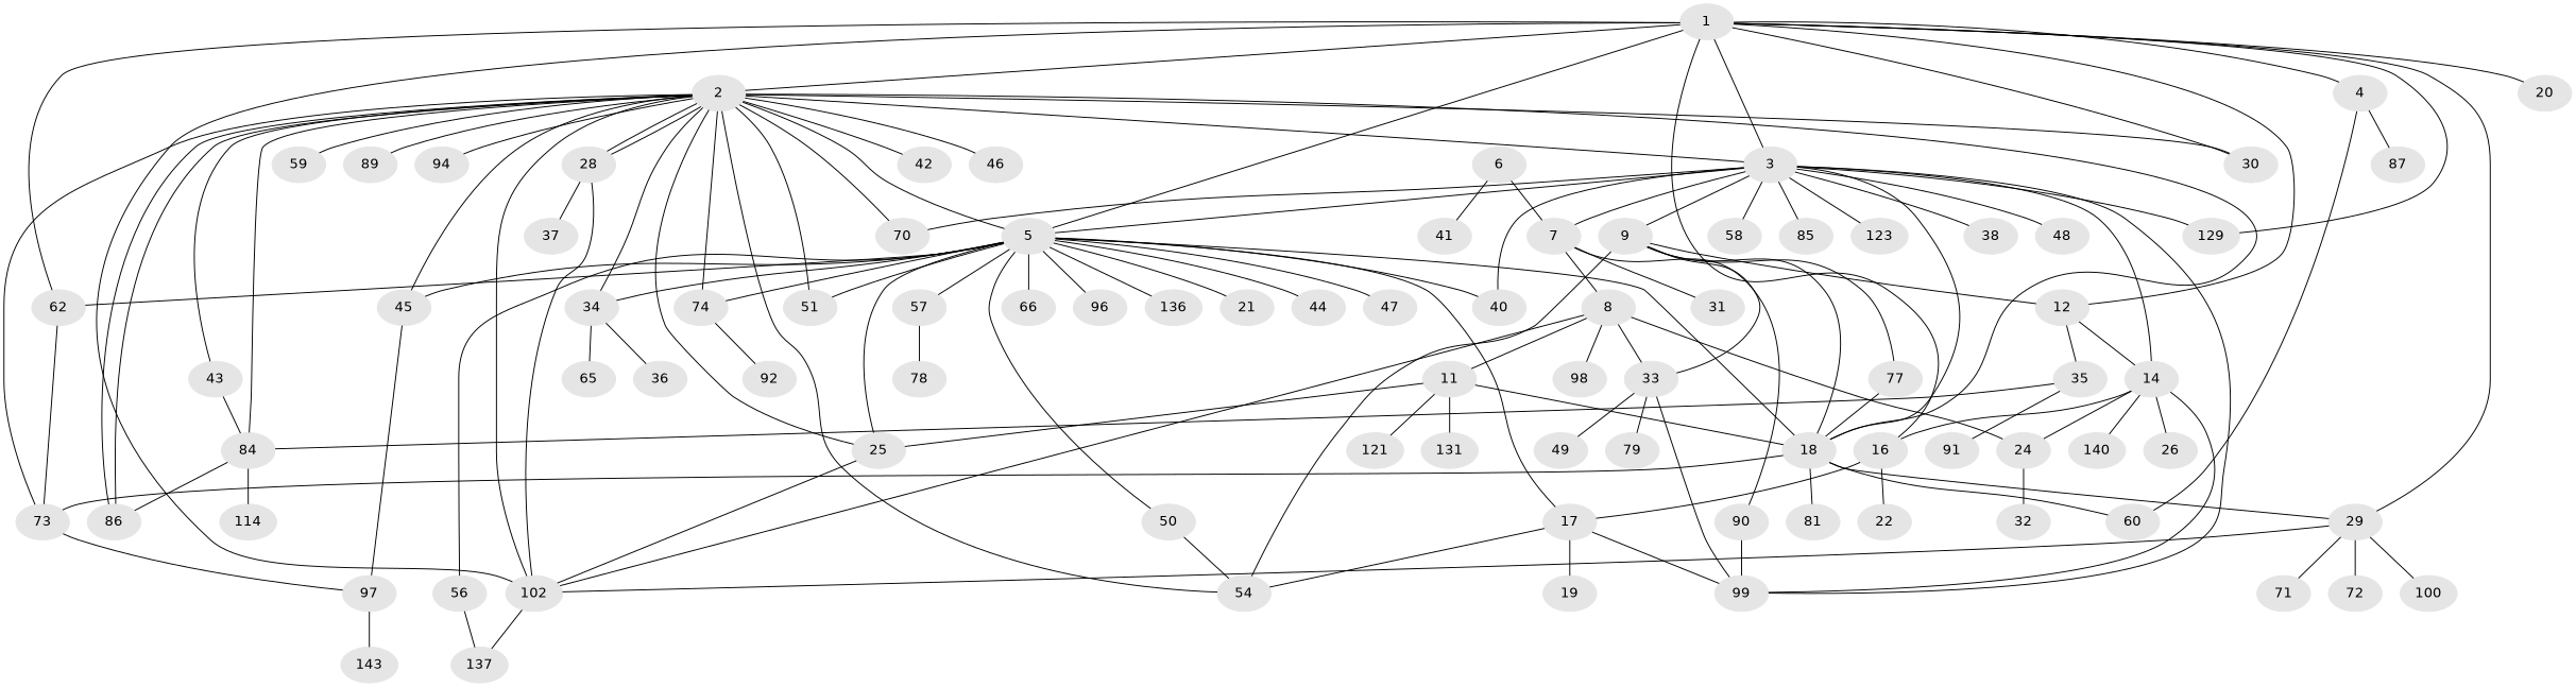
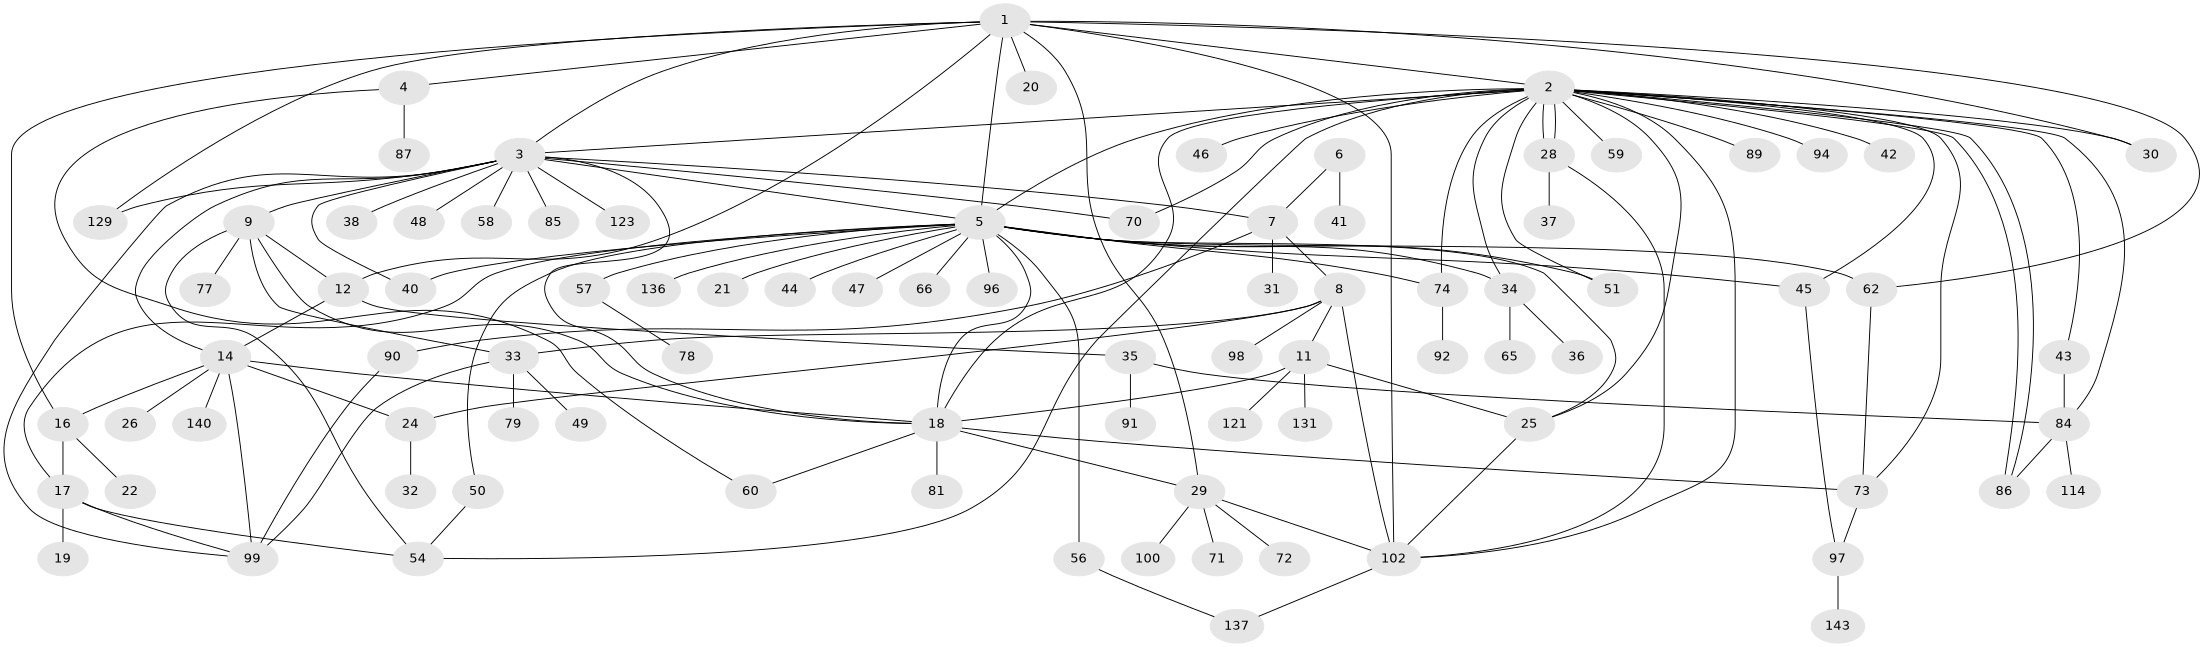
  graph {
    fontname="DejaVu Sans"
    node [color=gray90 fontname="DejaVu Sans" style=filled]
    edge [fontname="DejaVu Sans"]
    1 [super="+76"]
    2 [super="+122+124+27+39+55+61"]
    3 [super="+82+10"]
    4
    5 [super="+63+105+109+130+145+103+118+106"]
    12 [super="+67+15"]
    16 [super="+23"]
    20
    29
    30
    62
    102 [super="+132+112"]
    129 [super="+142"]
    18 [super="+83+52+127+128+138"]
    25
    28
    34
    42
    43 [super="+95+116+117"]
    45
    46
    51 [super="+88+64"]
    54 [super="+111"]
    59 [super="+110"]
    70 [super="+115"]
    73
    74 [super="+108+80"]
    84
    86 [super="+120"]
    89
    94
    7
    9
    14
    38
    40
    48
    58
    85
    99 [super="+135"]
    123
    60 [super="+126"]
    87
    17
    21
    44
    47 [super="+93"]
    50
    56
    57 [super="+113"]
    66
    96
    136
    35
    22
    71
    72
    100
    137
    81
    37
    36 [super="+68"]
    65
    97
    92
    114
    6 [super="+141+53"]
    41
    8
    31
    90
    33
    77
    24
    26
    140
    19
    78
    11
    98
    121
    131
    32
    49
    79
    91
    143
    1 -- 2 [weight=2]
    1 -- 3
    1 -- 4
    1 -- 5 [weight=2]
    1 -- 12
    1 -- 16
    1 -- 20
    1 -- 29
    1 -- 30
    1 -- 62
    1 -- 102
    1 -- 129
    2 -- 3
    2 -- 5 [weight=2]
    2 -- 30
    2 -- 102
    2 -- 18
    2 -- 25
    2 -- 28
    2 -- 28
    2 -- 34
    2 -- 42 [weight=2]
    2 -- 43
    2 -- 45
    2 -- 46
    2 -- 51 [weight=2]
    2 -- 54
    2 -- 59
    2 -- 70
    2 -- 73
    2 -- 74 [weight=2]
    2 -- 84
    2 -- 86
    2 -- 86
    2 -- 89
    2 -- 94
    3 -- 5
    3 -- 129
    3 -- 18
    3 -- 70
    3 -- 7
    3 -- 9
    3 -- 14
    3 -- 38
    3 -- 40
    3 -- 48
    3 -- 58
    3 -- 85
    3 -- 99
    3 -- 123
    4 -- 60
    4 -- 87
    5 -- 62
    5 -- 18
    5 -- 25
    5 -- 34
    5 -- 45
    5 -- 51
    5 -- 74
    5 -- 40
    5 -- 17
    5 -- 21
    5 -- 44
    5 -- 47
    5 -- 50
    5 -- 56
    5 -- 57
    5 -- 66
    5 -- 96
    5 -- 136
    12 -- 14
    12 -- 35
    16 -- 17
    16 -- 22
    29 -- 102
    29 -- 71
    29 -- 72
    29 -- 100
    62 -- 73
    102 -- 137
    18 -- 29
    18 -- 73
    18 -- 60
    18 -- 81
    25 -- 102
    28 -- 102
    28 -- 37
    34 -- 36
    34 -- 65
    43 -- 84
    45 -- 97
    73 -- 97
    74 -- 92
    84 -- 86
    84 -- 114
    7 -- 8
    7 -- 31
    7 -- 90
    9 -- 12
    9 -- 18
    9 -- 54
    9 -- 33
    9 -- 77
    14 -- 16
-   77 -- 18
+   14 -- 18
    14 -- 99
    14 -- 24
    14 -- 26
    14 -- 140
    17 -- 54
    17 -- 99
    17 -- 19
    50 -- 54
    56 -- 137
    57 -- 78
    35 -- 84
    35 -- 91
    97 -- 143
    6 -- 7
    6 -- 41
    8 -- 102
    8 -- 33
    8 -- 24
    8 -- 11
    8 -- 98
    90 -- 99
    33 -- 99
    33 -- 49
    33 -- 79
    24 -- 32
    11 -- 18
    11 -- 25
    11 -- 121
    11 -- 131
  }
